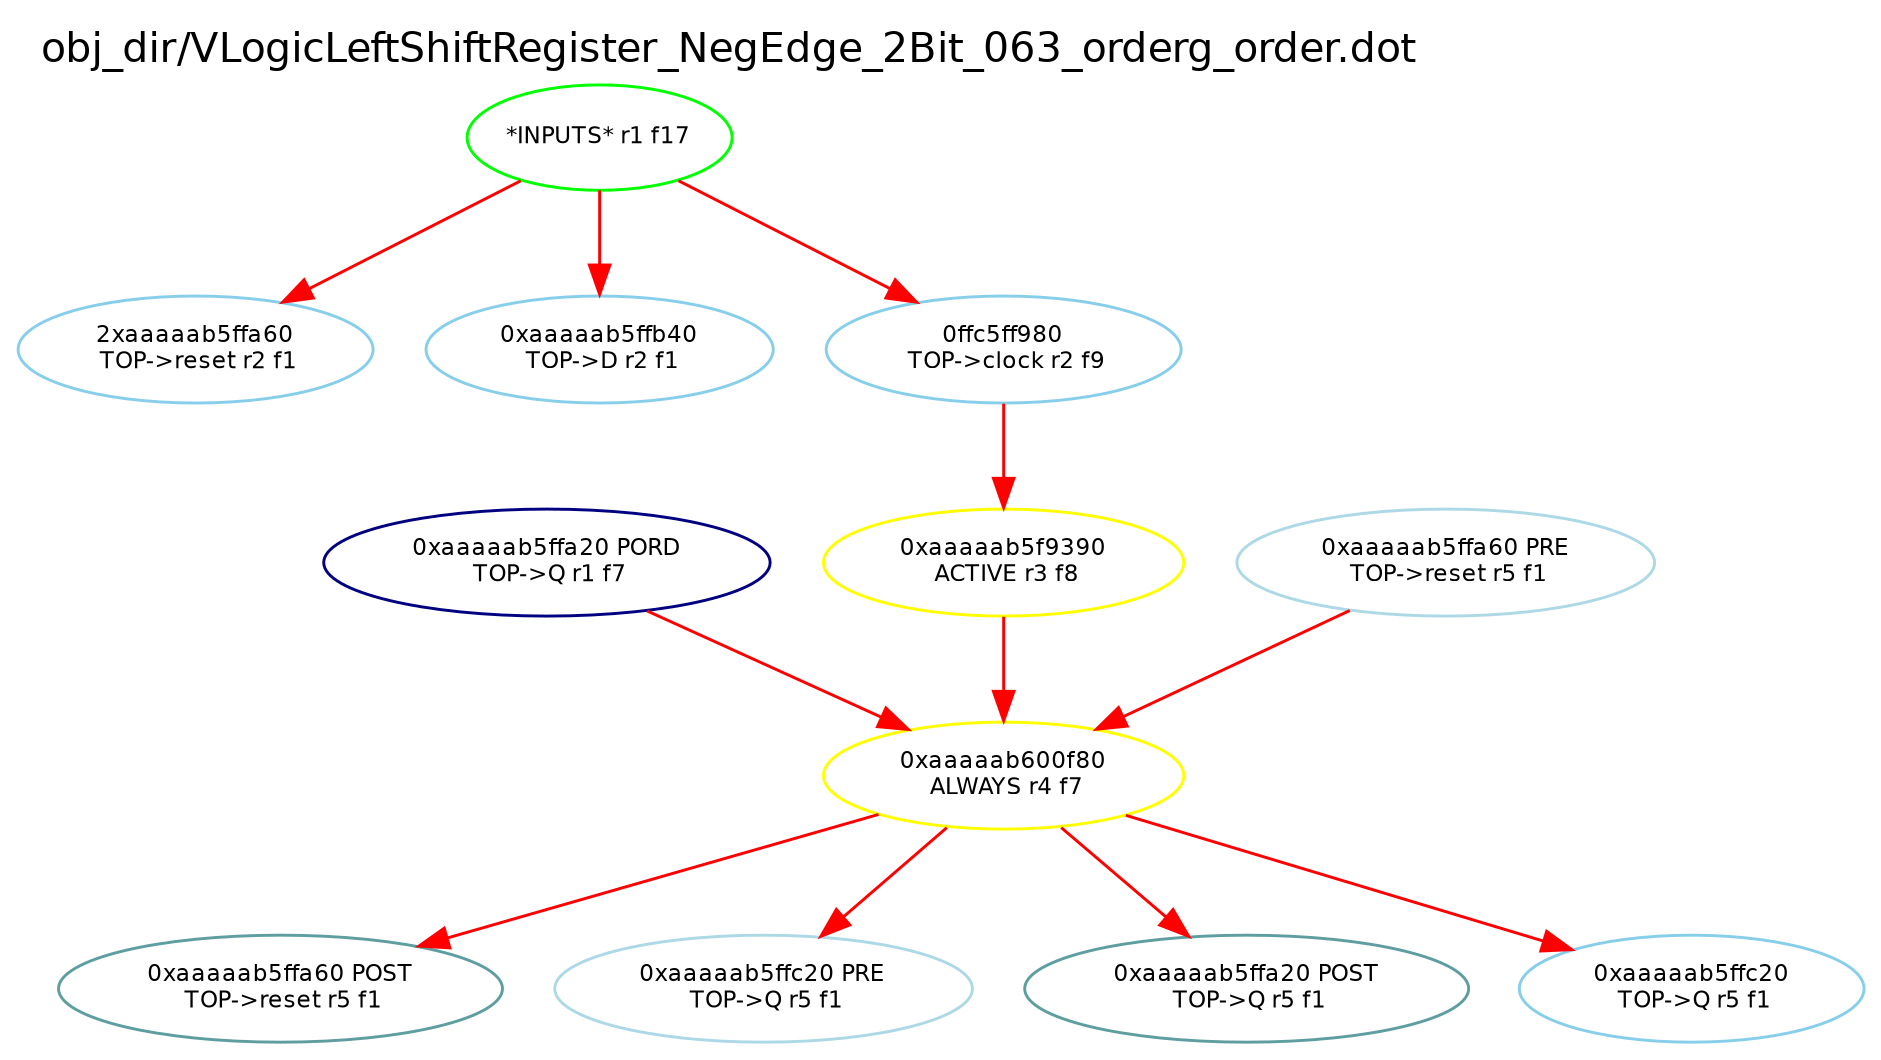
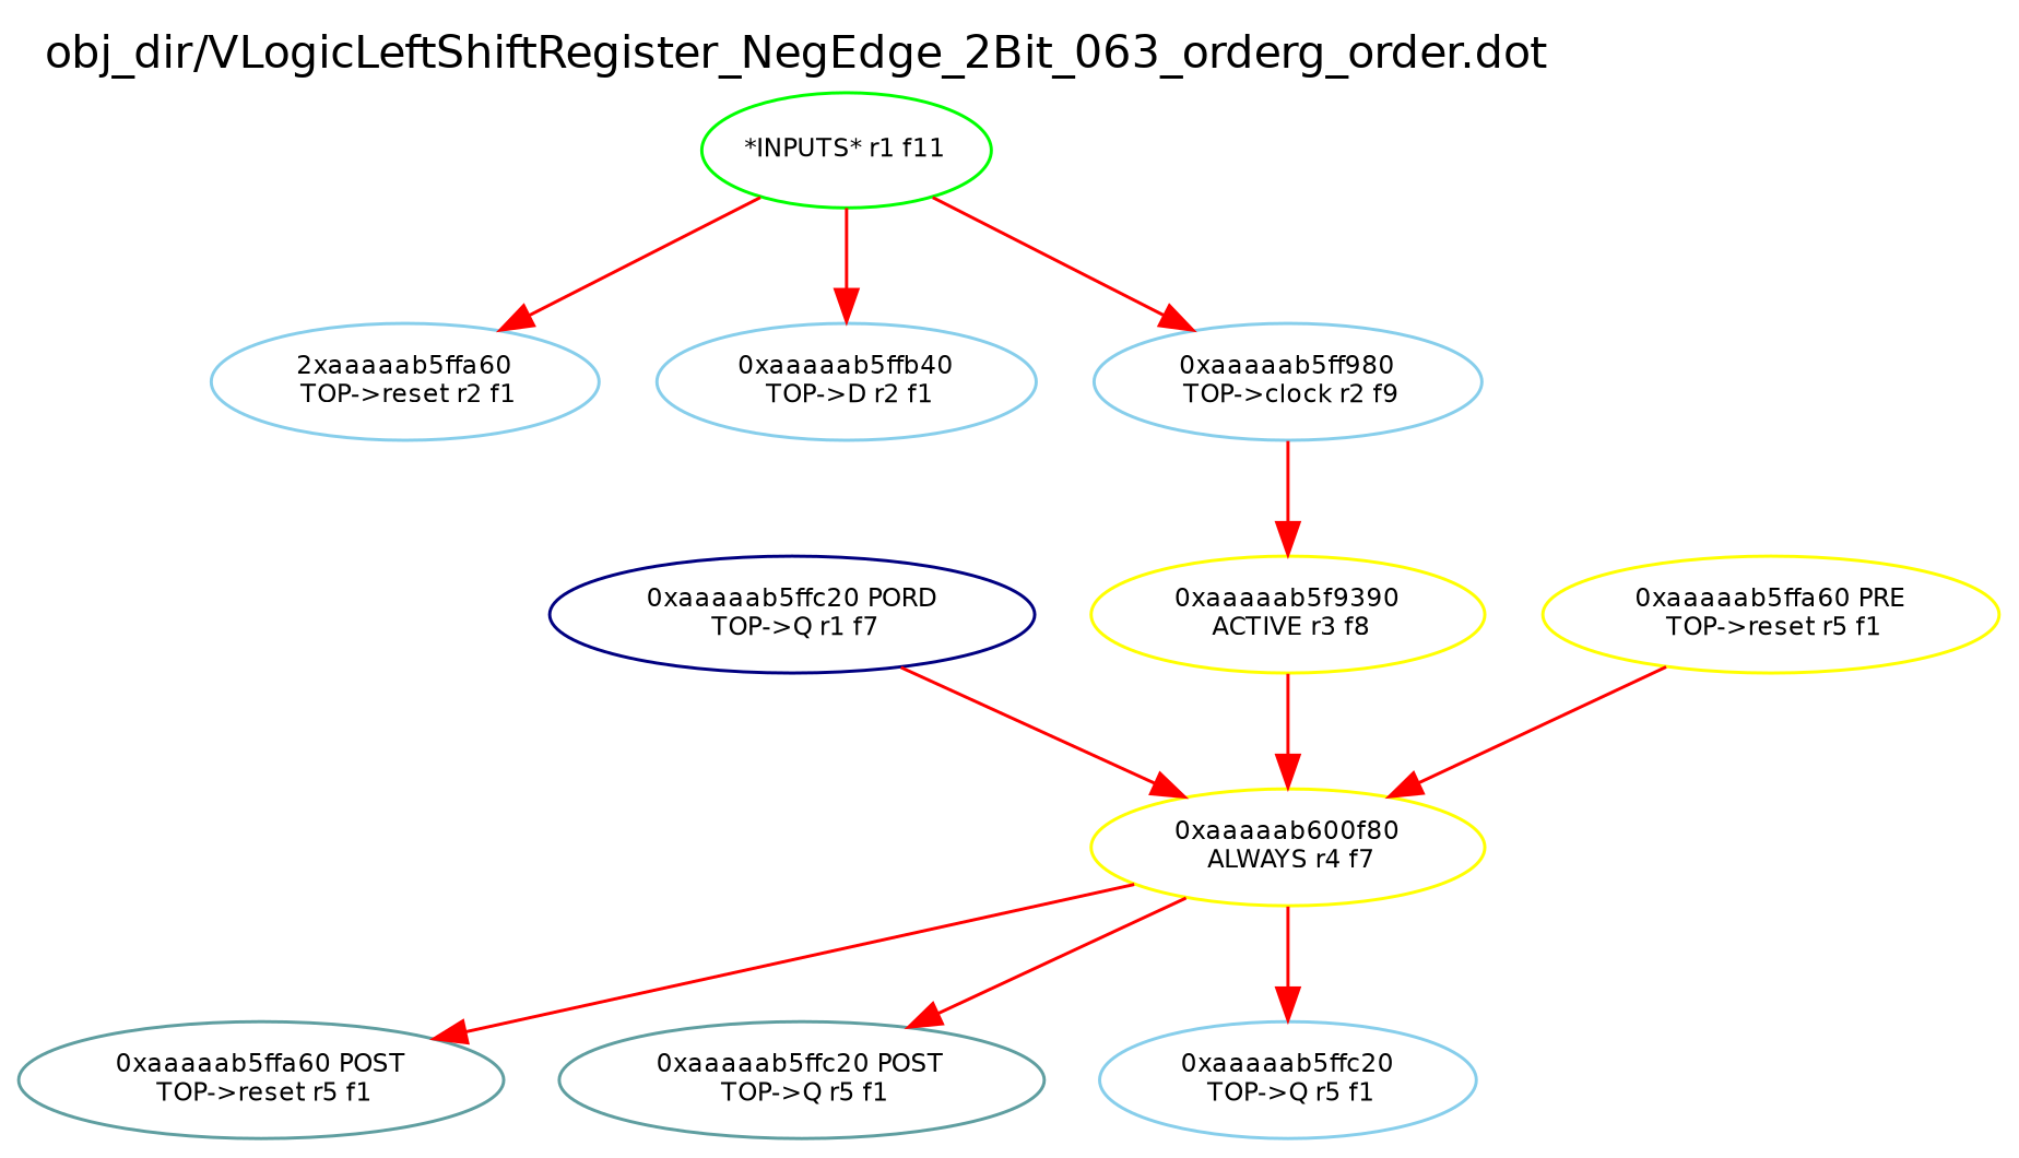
  digraph {
    fontname="DejaVu Sans"
    label="obj_dir/VLogicLeftShiftRegister_NegEdge_2Bit_063_orderg_order.dot"
    labeljust=l
    labelloc=t
    rankdir=TB
    node [color=skyblue fontname="DejaVu Sans" fontsize=8]
    edge [color=red fontname="DejaVu Sans" fontsize=8 weight=32]
-   n1 [color=NavyBlue label="0xaaaaab5ffa20 PORD\n TOP->Q r1 f7"]
+   n1 [color=NavyBlue label="0xaaaaab5ffc20 PORD\n TOP->Q r1 f7"]
    n2 [color=yellow label="0xaaaaab600f80\n ALWAYS r4 f7"]
    n3 [color=CadetBlue label="0xaaaaab5ffa60 POST\n TOP->reset r5 f1"]
-   n4 [color=lightblue label="0xaaaaab5ffc20 PRE\n TOP->Q r5 f1"]
-   n5 [color=CadetBlue label="0xaaaaab5ffa20 POST\n TOP->Q r5 f1"]
+   n5 [color=CadetBlue label="0xaaaaab5ffc20 POST\n TOP->Q r5 f1"]
    n6 [label="0xaaaaab5ffc20\n TOP->Q r5 f1"]
-   n7 [color=green label="*INPUTS* r1 f17"]
+   n7 [color=green label="*INPUTS* r1 f11"]
    n8 [label="2xaaaaab5ffa60\n TOP->reset r2 f1"]
    n9 [label="0xaaaaab5ffb40\n TOP->D r2 f1"]
-   n10 [label="0ffc5ff980\n TOP->clock r2 f9"]
+   n10 [label="0xaaaaab5ff980\n TOP->clock r2 f9"]
    n11 [color=yellow label="0xaaaaab5f9390\n ACTIVE r3 f8"]
-   n12 [color=lightblue label="0xaaaaab5ffa60 PRE\n TOP->reset r5 f1"]
+   n12 [color=yellow label="0xaaaaab5ffa60 PRE\n TOP->reset r5 f1"]
    n1 -> n2
    n2 -> n3 [weight=2]
-   n2 -> n4
    n2 -> n5 [weight=2]
    n2 -> n6
    n7 -> n8 [weight=1]
    n7 -> n9 [weight=1]
    n7 -> n10 [weight=1]
    n10 -> n11 [weight=8]
    n11 -> n2
    n12 -> n2
  }
